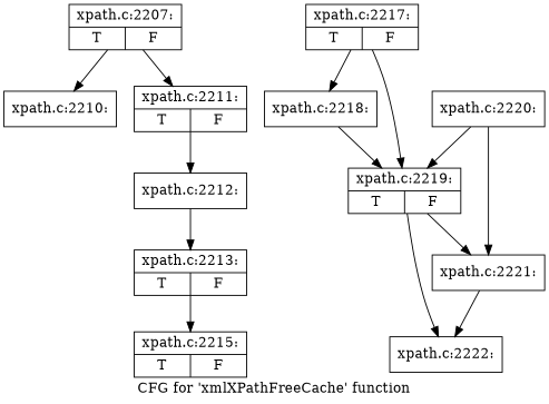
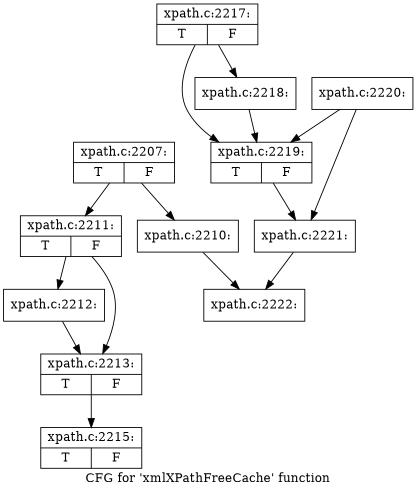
  digraph {
    label="CFG for 'xmlXPathFreeCache' function"
    node [shape=record]
    n1 [label="{xpath.c:2207:|{<s0>T|<s1>F}}"]
    n2 [label="{xpath.c:2210:}"]
    n3 [label="{xpath.c:2211:|{<s0>T|<s1>F}}"]
    n4 [label="{xpath.c:2222:}"]
    n5 [label="{xpath.c:2212:}"]
    n6 [label="{xpath.c:2213:|{<s0>T|<s1>F}}"]
    n7 [label="{xpath.c:2215:|{<s0>T|<s1>F}}"]
    n8 [label="{xpath.c:2217:|{<s0>T|<s1>F}}"]
    n9 [label="{xpath.c:2218:}"]
    n10 [label="{xpath.c:2219:|{<s0>T|<s1>F}}"]
    n11 [label="{xpath.c:2221:}"]
    n12 [label="{xpath.c:2220:}"]
    n1 -> n2
    n1 -> n3
-   n10 -> n4
+   n2 -> n4
    n3 -> n5
+   n3 -> n6
    n5 -> n6
    n6 -> n7
    n8 -> n9
    n8 -> n10
    n9 -> n10
    n10 -> n11
    n11 -> n4
    n12 -> n10
    n12 -> n11
  }
